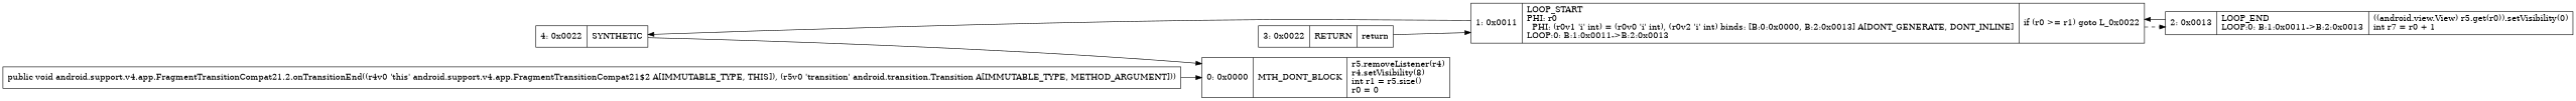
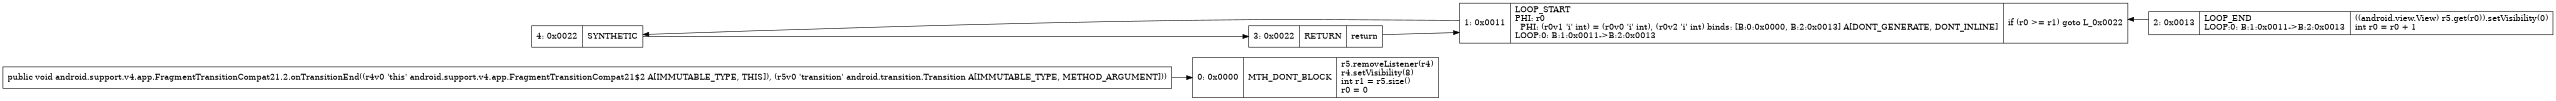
  digraph {
    rankdir=LR
    node [shape=record]
    n1 [label="{0\:\ 0x0000|MTH_DONT_BLOCK\l|r5.removeListener(r4)\lr4.setVisibility(8)\lint r1 = r5.size()\lr0 = 0\l}"]
    n2 [label="{1\:\ 0x0011|LOOP_START\lPHI: r0 \l  PHI: (r0v1 'i' int) = (r0v0 'i' int), (r0v2 'i' int) binds: [B:0:0x0000, B:2:0x0013] A[DONT_GENERATE, DONT_INLINE]\lLOOP:0: B:1:0x0011\-\>B:2:0x0013\l|if (r0 \>= r1) goto L_0x0022\l}"]
-   n3 [label="{2\:\ 0x0013|LOOP_END\lLOOP:0: B:1:0x0011\-\>B:2:0x0013\l|((android.view.View) r5.get(r0)).setVisibility(0)\lint r7 = r0 + 1\l}"]
+   n3 [label="{2\:\ 0x0013|LOOP_END\lLOOP:0: B:1:0x0011\-\>B:2:0x0013\l|((android.view.View) r5.get(r0)).setVisibility(0)\lint r0 = r0 + 1\l}"]
    n4 [label="{4\:\ 0x0022|SYNTHETIC\l}"]
    n5 [label="{3\:\ 0x0022|RETURN\l|return\l}"]
    n6 [label="{public void android.support.v4.app.FragmentTransitionCompat21.2.onTransitionEnd((r4v0 'this' android.support.v4.app.FragmentTransitionCompat21$2 A[IMMUTABLE_TYPE, THIS]), (r5v0 'transition' android.transition.Transition A[IMMUTABLE_TYPE, METHOD_ARGUMENT])) }"]
-   n2 -> n3 [style=dashed]
    n2 -> n4
    n3 -> n2
-   n4 -> n1
+   n4 -> n5
    n5 -> n2
    n6 -> n1
  }
